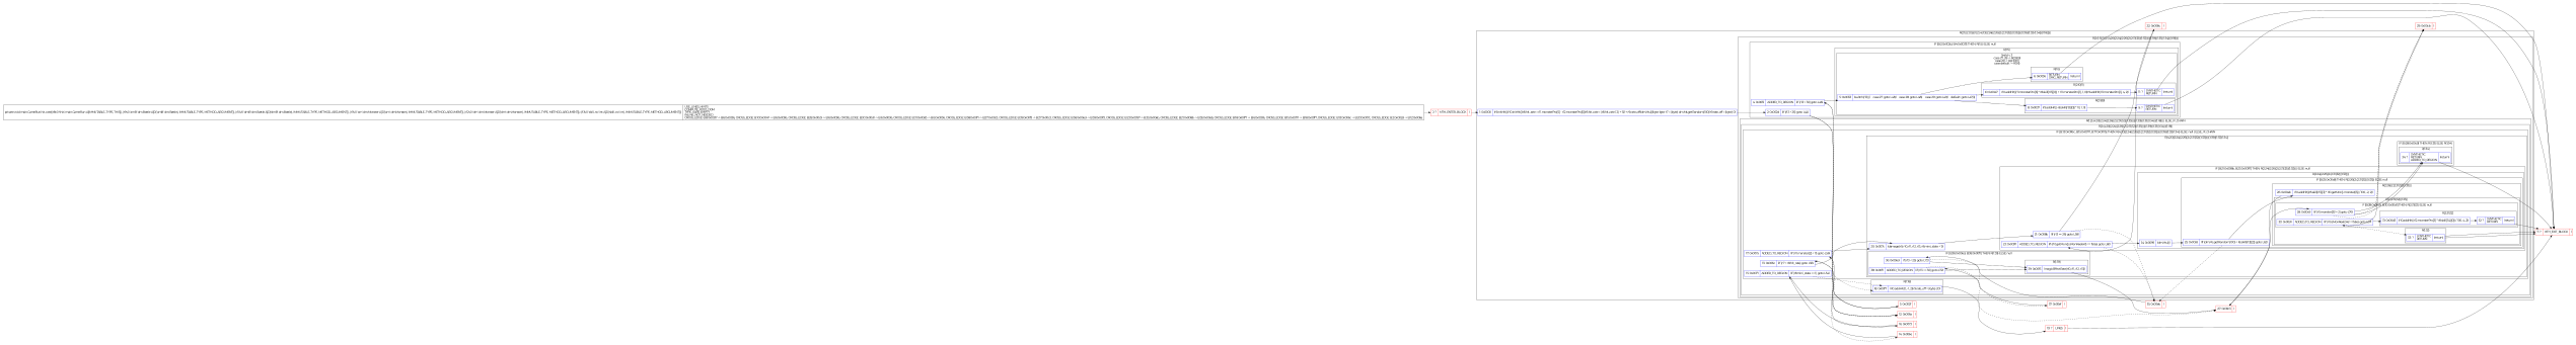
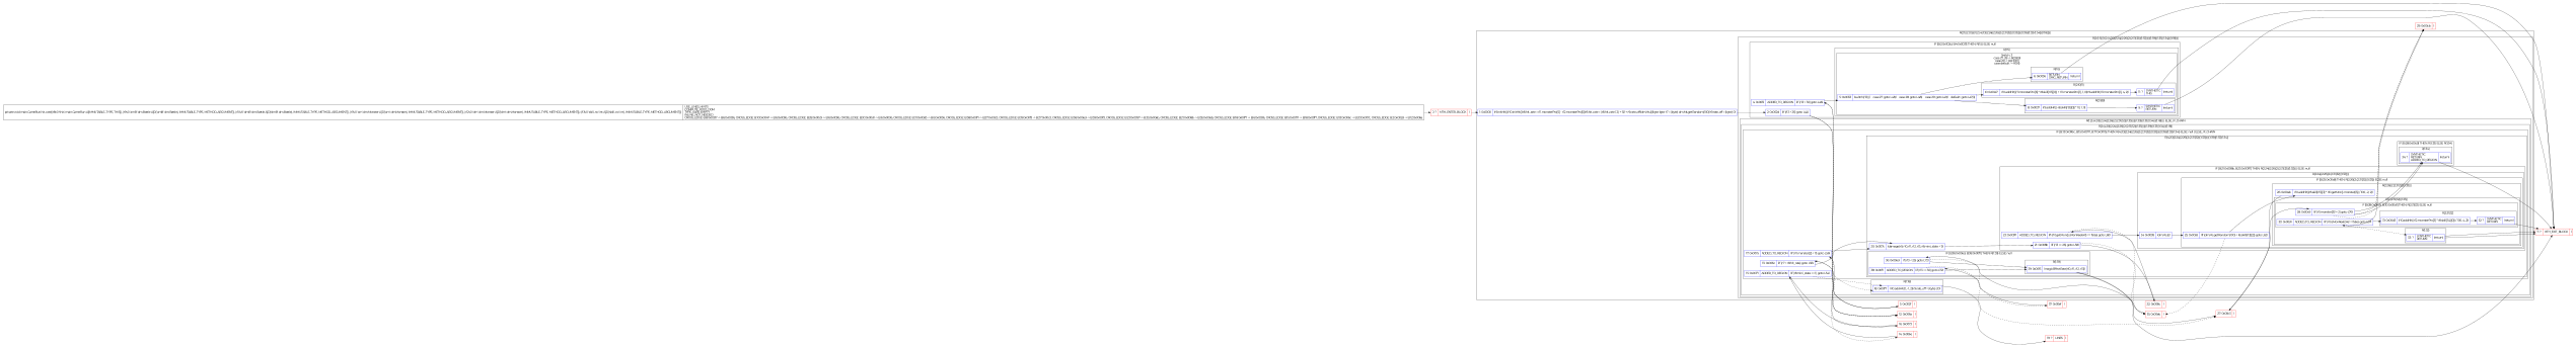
  digraph {
    fontname=Montserrat
    rankdir=LR
    node [color=blue fontname=Montserrat shape=record]
    edge [fontname=Montserrat]
    n1 [label="{8\:\ 0x0037|lr9.addHit((\-r8.skill[r13][0]) * 10, 1, 1)l}"]
    n2 [label="{9\:\ ?|SYNTHETIC\lRETURN\l|lreturnl}"]
    n3 [label="{10\:\ 0x0047|lr10.addHit((r11.monsterPro[6] * r8.skill[r13][0]) + r11.monsterPro[1], 1, 0)lr9.addHit(r11.monsterPro[1], 4, 2)l}"]
-   n4 [label="{11\:\ ?|SYNTHETIC\lRETURN\l|lreturnl}"]
+   n4 [label="{11\:\ ?|SYNTHETIC\lTHIS\l|lreturnl}"]
    n5 [label="{6\:\ 0x0036|RETURN\lORIG_RETURN\l|lreturnl}"]
    n6 [label="{5\:\ 0x0033|lswitch(r13) \{l    case 27: goto L48;l    case 28: goto L48;l    case 29: goto L49;l    default: goto L47;l\}l}"]
    n7 [label="{2\:\ 0x002d|lif (r13 \> 26) goto L44l}"]
    n8 [label="{4\:\ 0x0031|ADDED_TO_REGION\l|lif (r13 \< 30) goto L46l}"]
    n9 [label="{31\:\ 0x00d3|lr10.addHit((r12.monsterPro[3] * r8.skill[34][0]) \/ 100, 4, 2)l}"]
    n10 [label="{32\:\ ?|SYNTHETIC\lRETURN\l|lreturnl}"]
    n11 [label="{28\:\ 0x00c9|lif (r11.monster[3] != 2) goto L76l}"]
    n12 [label="{30\:\ 0x00d1|ADDED_TO_REGION\l|lif (r11.isMonReel(34) != false) goto L67l}"]
    n13 [label="{33\:\ ?|SYNTHETIC\lRETURN\l|lreturnl}"]
    n14 [label="{26\:\ 0x00ab|lr10.addHit((r8.skill[r13][3] * r10.getMon().monster[6]) \/ 100, \-2, 2)l}"]
    n15 [label="{25\:\ 0x00a9|lif (dm.Ms.getRandom(100) \< r8.skill[r13][2]) goto L62l}"]
    n16 [label="{24\:\ 0x0099|ldm.Ms.i()l}"]
    n17 [label="{21\:\ 0x008b|lif (r13 == 26) goto L58l}"]
    n18 [label="{23\:\ 0x0097|ADDED_TO_REGION\l|lif (r10.getMon().isMonReel(40) == false) goto L60l}"]
    n19 [label="{39\:\ 0x00f3|lmagicEffectRate(r10, r11, r12, r13)l}"]
    n20 [label="{36\:\ 0x00ed|lif (r13 \< 25) goto L72l}"]
    n21 [label="{38\:\ 0x00f1|ADDED_TO_REGION\l|lif (r13 == 30) goto L72l}"]
    n22 [label="{34\:\ ?|SYNTHETIC\lRETURN\lADDED_TO_REGION\l|lreturnl}"]
    n23 [label="{20\:\ 0x007c|ldamage(r9, r10, r11, r12, r13, r8.mini_state ^ 1)l}"]
    n24 [label="{13\:\ 0x006c|lif (r7 \< r8.hit_rate) goto L56l}"]
    n25 [label="{15\:\ 0x0071|ADDED_TO_REGION\l|lif (r8.mini_state == 1) goto L54l}"]
    n26 [label="{17\:\ 0x007a|ADDED_TO_REGION\l|lif (r11.monster[2] \< 11) goto L56l}"]
    n27 [label="{18\:\ 0x00f7|lr10.addHit(0, \-1, 2)lr9.rate_off = (byte) 20l}"]
    n28 [label="{1\:\ 0x0000|lr9.initHit()lr10.initHit()lr8.hit_rate = r11.monsterPro[5] \- r12.monsterPro[5]lr8.hit_rate = (r8.hit_rate \/ 2) + 92 + r9.rate_offldm.Ms.i()lbyte byte r7 = (byte) dm.Ms.getRandom(100)lr9.rate_off = (byte) 0l}"]
    n29 [color=red label="{7\:\ ?|MTH_EXIT_BLOCK\l|l}"]
    n30 [color=red label="{3\:\ 0x002f|l}"]
    n31 [color=red label="{12\:\ 0x006a|l}"]
    n32 [color=red label="{29\:\ 0x00cb|l}"]
    n33 [color=red label="{27\:\ 0x00c3|l}"]
    n34 [color=red label="{35\:\ 0x00eb|l}"]
    n35 [color=red label="{22\:\ 0x008d|l}"]
    n36 [color=red label="{37\:\ 0x00ef|l}"]
    n37 [color=red label="{14\:\ 0x006e|l}"]
    n38 [color=red label="{16\:\ 0x0073|l}"]
    n39 [color=red label="{19\:\ ?|LINES\l|l}"]
    n40 [color=red label="{0\:\ ?|MTH_ENTER_BLOCK\l|l}"]
    n41 [label="{private void main.GameRun.hit_rate((r8v0 'this' main.GameRun A[IMMUTABLE_TYPE, THIS]), (r9v0 'amB' dm.Battle A[D('amB' dm.Battle), IMMUTABLE_TYPE, METHOD_ARGUMENT]), (r10v0 'dmB' dm.Battle A[D('dmB' dm.Battle), IMMUTABLE_TYPE, METHOD_ARGUMENT]), (r11v0 'am' dm.Monster A[D('am' dm.Monster), IMMUTABLE_TYPE, METHOD_ARGUMENT]), (r12v0 'dm' dm.Monster A[D('dm' dm.Monster), IMMUTABLE_TYPE, METHOD_ARGUMENT]), (r13v0 'skill_no' int A[D('skill_no' int), IMMUTABLE_TYPE, METHOD_ARGUMENT]))  | USE_LINES_HINTS\lCOMPUTE_POST_DOM\lTYPE_VARS: EMPTY\lINLINE_NOT_NEEDED\lCROSS_EDGE: B:8:0x0037 \-\> B:6:0x0036, CROSS_EDGE: B:10:0x0047 \-\> B:6:0x0036, CROSS_EDGE: B:28:0x00c9 \-\> B:6:0x0036, CROSS_EDGE: B:30:0x00d1 \-\> B:6:0x0036, CROSS_EDGE: B:31:0x00d3 \-\> B:6:0x0036, CROSS_EDGE: B:38:0x00f1 \-\> B:27:0x00c3, CROSS_EDGE: B:39:0x00f3 \-\> B:27:0x00c3, CROSS_EDGE: B:36:0x00ed \-\> B:39:0x00f3, CROSS_EDGE: B:23:0x0097 \-\> B:35:0x00eb, CROSS_EDGE: B:21:0x008b \-\> B:35:0x00eb, CROSS_EDGE: B:18:0x00f7 \-\> B:6:0x0036, CROSS_EDGE: B:15:0x0071 \-\> B:18:0x00f7, CROSS_EDGE: B:13:0x006c \-\> B:20:0x007c, CROSS_EDGE: B:2:0x002d \-\> B:12:0x006a\l}" color=""]
    subgraph cluster_1 {
      label="R(2:1|(2:(1:5)|(1:(2:(4:20|(2:24|(2:26|(2:(2:31|32)|(1:33))))|(1:39)|(1:33)(1:34))|(1:18)))))"
      n28
      subgraph cluster_2 {
        label="R(2:(1:5)|(1:(2:(4:20|(2:24|(2:26|(2:(2:31|32)|(1:33))))|(1:39)|(1:33)(1:34))|(1:18))))"
        subgraph cluster_3 {
          label="IF [B:2:0x002d, B:4:0x0031] THEN: R(1:5) ELSE: null"
          n7
          n8
          subgraph cluster_4 {
            label="R(1:5)"
            subgraph cluster_5 {
              label="Switch: 3\n case 27, 28 -> R(2:8|9)\n case 29 -> R(2:10|11)\n case default -> R(1:6)"
              n6
              subgraph cluster_6 {
                label="R(2:8|9)"
                n1
                n2
              }
              subgraph cluster_7 {
                label="R(2:10|11)"
                n3
                n4
              }
              subgraph cluster_8 {
                label="R(1:6)"
                n5
              }
            }
          }
        }
        subgraph cluster_9 {
          label="R(1:(2:(4:20|(2:24|(2:26|(2:(2:31|32)|(1:33))))|(1:39)|(1:33)(1:34))|(1:18))) | ELSE_IF_CHAIN\l"
          subgraph cluster_10 {
            label="R(2:(4:20|(2:24|(2:26|(2:(2:31|32)|(1:33))))|(1:39)|(1:33)(1:34))|(1:18))"
            subgraph cluster_11 {
              label="IF [B:13:0x006c, B:15:0x0071, B:17:0x007a] THEN: R(4:20|(2:24|(2:26|(2:(2:31|32)|(1:33))))|(1:39)|(1:33)(1:34)) ELSE: null | ELSE_IF_CHAIN\l"
              n24
              n25
              n26
              subgraph cluster_12 {
                label="R(4:20|(2:24|(2:26|(2:(2:31|32)|(1:33))))|(1:39)|(1:33)(1:34))"
                n23
                subgraph cluster_13 {
                  label="IF [B:21:0x008b, B:23:0x0097] THEN: R(2:24|(2:26|(2:(2:31|32)|(1:33)))) ELSE: null"
                  n17
                  n18
                  subgraph cluster_14 {
                    label="R(2:24|(2:26|(2:(2:31|32)|(1:33))))"
                    n16
                    subgraph cluster_15 {
                      label="IF [B:25:0x00a9] THEN: R(2:26|(2:(2:31|32)|(1:33))) ELSE: null"
                      n15
                      subgraph cluster_16 {
                        label="R(2:26|(2:(2:31|32)|(1:33)))"
                        n14
                        subgraph cluster_17 {
                          label="R(2:(2:31|32)|(1:33))"
                          subgraph cluster_18 {
                            label="IF [B:28:0x00c9, B:30:0x00d1] THEN: R(2:31|32) ELSE: null"
                            n11
                            n12
                            subgraph cluster_19 {
                              label="R(2:31|32)"
                              n9
                              n10
                            }
                          }
                          subgraph cluster_20 {
                            label="R(1:33)"
                            n13
                          }
                        }
                      }
                    }
                  }
                }
                subgraph cluster_21 {
                  label="IF [B:36:0x00ed, B:38:0x00f1] THEN: R(1:39) ELSE: null"
                  n20
                  n21
                  subgraph cluster_22 {
                    label="R(1:39)"
                    n19
                  }
                }
                subgraph cluster_23 {
                  label="IF [B:28:0x00c9] THEN: R(1:33) ELSE: R(1:34)"
                  subgraph cluster_24 {
                    label="R(1:33)"
                  }
                  subgraph cluster_25 {
                    label="R(1:34)"
                    n22
                  }
                }
              }
            }
            subgraph cluster_26 {
              label="R(1:18)"
              n27
            }
          }
        }
      }
    }
    n1 -> n2
    n2 -> n29
    n3 -> n4
    n4 -> n29
    n5 -> n29
    n6 -> n1
    n6 -> n3
    n6 -> n5
    n7 -> n30
    n7 -> n31 [style=dashed]
    n8 -> n6
    n8 -> n31 [style=dashed]
    n9 -> n10
    n10 -> n29
    n11 -> n22
    n11 -> n22
    n11 -> n32 [style=dashed]
    n11 -> n32 [style=dashed]
    n12 -> n9
    n12 -> n13 [style=dashed]
    n13 -> n29
    n13 -> n29
    n14 -> n33
    n15 -> n14
    n15 -> n34 [style=dashed]
    n16 -> n15
    n17 -> n34 [style=dashed]
    n17 -> n35
    n18 -> n16
    n18 -> n34 [style=dashed]
    n19 -> n33
    n20 -> n19
    n20 -> n36 [style=dashed]
    n21 -> n19
    n21 -> n33 [style=dashed]
    n22 -> n29
    n23 -> n17
    n24 -> n23
    n24 -> n37 [style=dashed]
    n25 -> n27 [style=dashed]
    n25 -> n38
    n26 -> n23
    n26 -> n27 [style=dashed]
    n27 -> n39
    n28 -> n7
    n30 -> n8
    n31 -> n24
    n32 -> n12
    n33 -> n11
    n34 -> n20
    n35 -> n18
    n36 -> n21
    n37 -> n25
    n38 -> n26
-   n39 -> n29
+   n19 -> n29
    n40 -> n28
    n41 -> n40
  }
